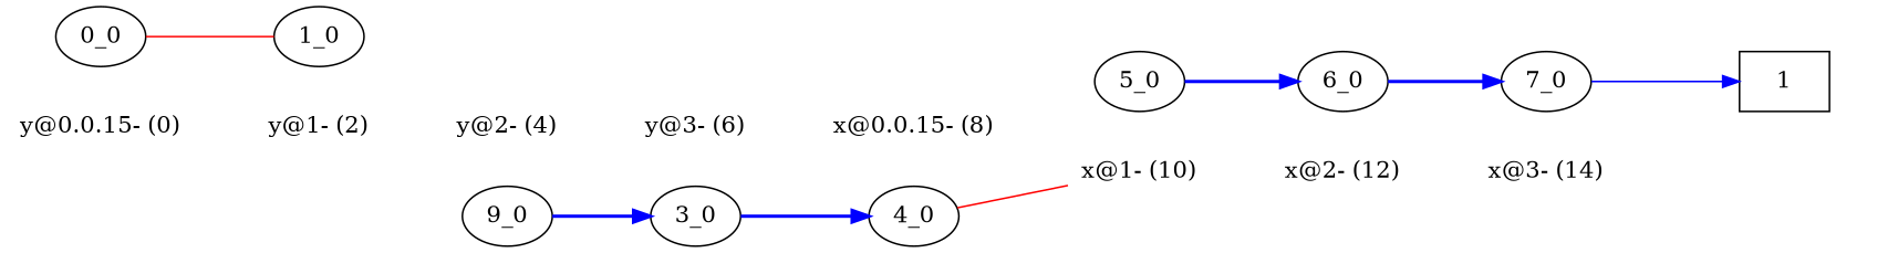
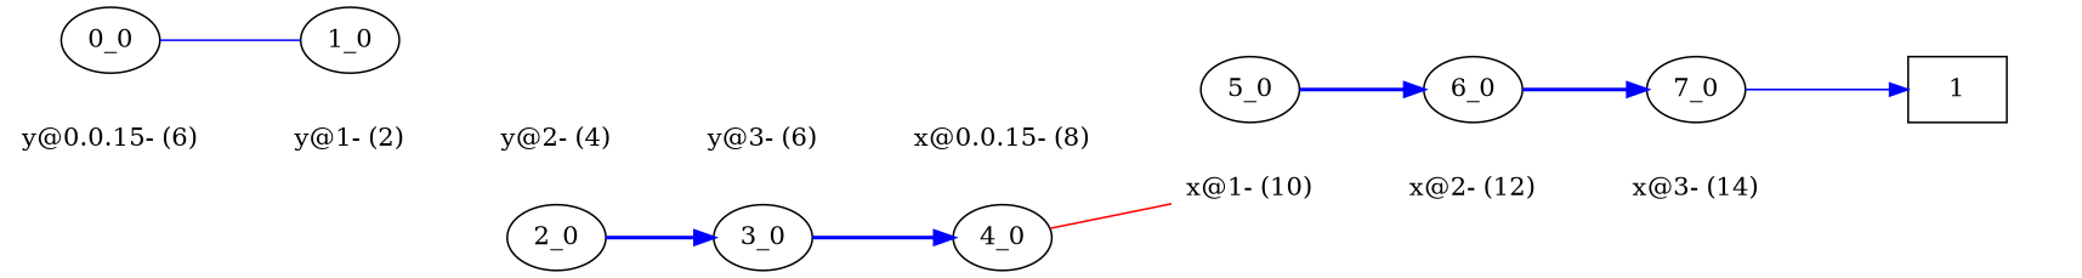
  digraph {
    rankdir=LR
    node [shape=plaintext]
    edge [dir=none style=invis]
    "CONST NODES" [style=invis]
-   "y@0.0.15- (0)"
+   "y@0.0.15- (0)" [label="y@0.0.15- (6)"]
    "y@1- (2)"
    "y@2- (4)"
    "y@3- (6)"
    "x@0.0.15- (8)"
    "x@1- (10)"
    "x@2- (12)"
    "x@3- (14)"
    "0_0" [shape=""]
    "1_0" [shape=""]
-   "2_0" [label="9_0" shape=""]
+   "2_0" [shape=""]
    "3_0" [shape=""]
    "4_0" [shape=""]
    "5_0" [shape=""]
    "6_0" [shape=""]
    "7_0" [shape=""]
    1 [shape=box]
    subgraph sub_1 {
      "CONST NODES"
      "y@0.0.15- (0)"
      "y@1- (2)"
      "y@2- (4)"
      "y@3- (6)"
      "x@0.0.15- (8)"
      "x@1- (10)"
      "x@2- (12)"
      "x@3- (14)"
    }
    subgraph sub_2 {
      rank=same
      "y@0.0.15- (0)"
      "0_0"
    }
    subgraph sub_3 {
      rank=same
      "y@1- (2)"
      "1_0"
    }
    subgraph sub_4 {
      rank=same
      "y@2- (4)"
      "2_0"
    }
    subgraph sub_5 {
      rank=same
      "y@3- (6)"
      "3_0"
    }
    subgraph sub_6 {
      rank=same
      "x@0.0.15- (8)"
      "4_0"
    }
    subgraph sub_7 {
      rank=same
      "x@1- (10)"
      "5_0"
    }
    subgraph sub_8 {
      rank=same
      "x@2- (12)"
      "6_0"
    }
    subgraph sub_9 {
      rank=same
      "x@3- (14)"
      "7_0"
    }
    subgraph sub_10 {
      rank=same
      "CONST NODES"
      subgraph sub_11 {
        rank=same
        1
      }
    }
    "y@0.0.15- (0)" -> "y@1- (2)"
    "y@1- (2)" -> "y@2- (4)"
    "y@2- (4)" -> "y@3- (6)"
    "y@3- (6)" -> "x@0.0.15- (8)"
    "x@0.0.15- (8)" -> "x@1- (10)"
    "x@1- (10)" -> "x@2- (12)"
    "x@2- (12)" -> "x@3- (14)"
    "x@3- (14)" -> "CONST NODES"
-   "0_0" -> "1_0" [color=red style=""]
+   "0_0" -> "1_0" [color=blue style=""]
    "2_0" -> "3_0" [color=blue dir=forward style=bold]
    "3_0" -> "4_0" [color=blue dir=forward style=bold]
    "4_0" -> "x@1- (10)" [color=red style=""]
    "5_0" -> "6_0" [color=blue dir=forward style=bold]
    "6_0" -> "7_0" [color=blue dir=forward style=bold]
    "7_0" -> 1 [color=blue dir=forward style=solid]
  }
